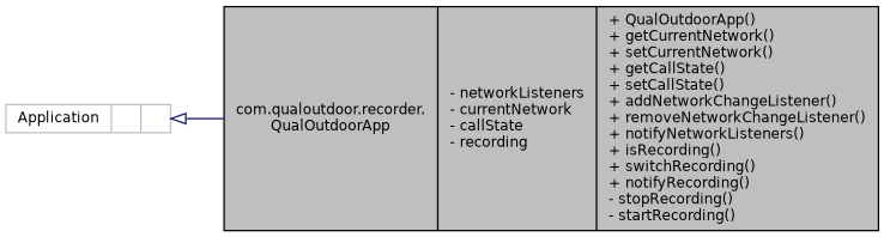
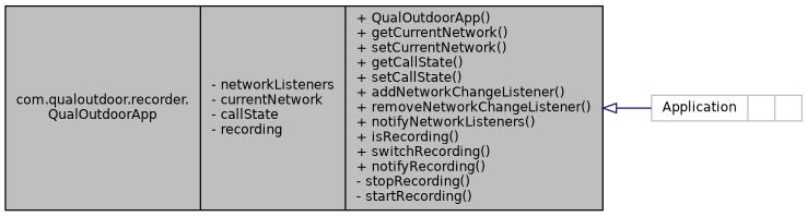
  digraph {
    rankdir=LR
    node [fontname=Helvetica fontsize=10 shape=record style=filled]
    n1 [color=black fillcolor=grey75 fontcolor=black height=0.2 label="{com.qualoutdoor.recorder.\lQualOutdoorApp\n|- networkListeners\l- currentNetwork\l- callState\l- recording\l|+ QualOutdoorApp()\l+ getCurrentNetwork()\l+ setCurrentNetwork()\l+ getCallState()\l+ setCallState()\l+ addNetworkChangeListener()\l+ removeNetworkChangeListener()\l+ notifyNetworkListeners()\l+ isRecording()\l+ switchRecording()\l+ notifyRecording()\l- stopRecording()\l- startRecording()\l}" width=0.4]
    n2 [color=grey75 fillcolor=white height=0.2 label="{Application\n||}" width=0.4]
-   n2 -> n1 [arrowtail=onormal color=midnightblue dir=back fontname=Helvetica fontsize=10 labelfontname=Helvetica labelfontsize=10 style=solid]
+   n1 -> n2 [arrowtail=onormal color=midnightblue dir=back fontname=Helvetica fontsize=10 labelfontname=Helvetica labelfontsize=10 style=solid]
  }
